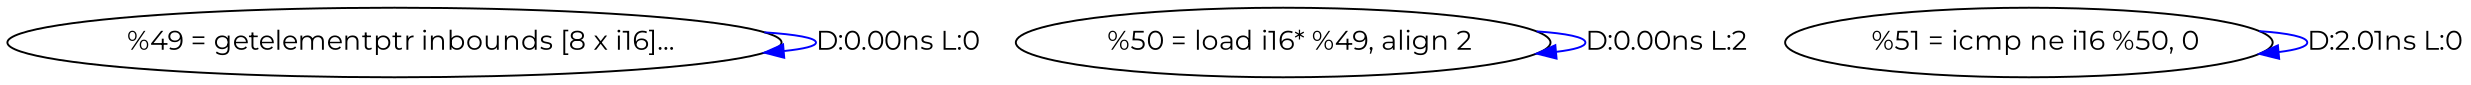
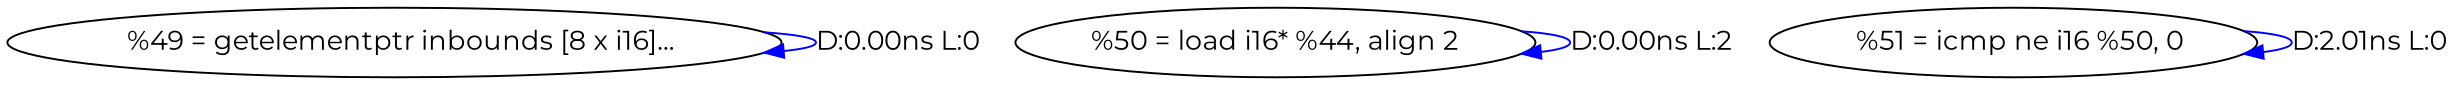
  digraph {
    fontname=Montserrat
    node [fontname=Montserrat]
    edge [color=blue fontname=Montserrat]
    n1 [label="  %49 = getelementptr inbounds [8 x i16]..."]
-   n2 [label="  %50 = load i16* %49, align 2"]
+   n2 [label="%50 = load i16* %44, align 2"]
    n3 [label="  %51 = icmp ne i16 %50, 0"]
    n1 -> n1 [label="D:0.00ns L:0"]
    n2 -> n2 [label="D:0.00ns L:2"]
    n3 -> n3 [label="D:2.01ns L:0"]
  }
